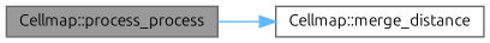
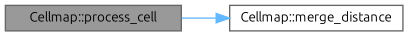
  digraph {
    rankdir=LR
    fontname=Ubuntu
    node [fontname=Ubuntu fontsize=10 shape=box style=filled]
-   n1 [color=gray40 fillcolor=grey60 fontcolor=black height=0.2 label="Cellmap::process_process" width=0.4]
+   n1 [color=gray40 fillcolor=grey60 fontcolor=black height=0.2 label="Cellmap::process_cell" width=0.4]
    n2 [color=grey40 fillcolor=white height=0.2 label="Cellmap::merge_distance" width=0.4]
    n1 -> n2 [color=steelblue1 fontname=Ubuntu fontsize=10 labelfontname=Helvetica labelfontsize=10 style=solid]
  }
